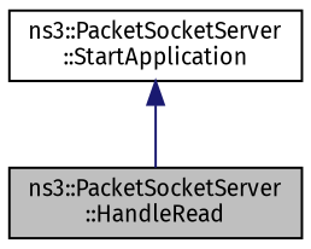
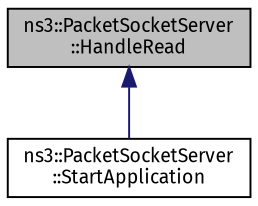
  digraph {
    rankdir=TB
    fontname="Fira Sans"
    node [color=black fontname="Fira Sans" fontsize=10 shape=record style=filled]
    n1 [fillcolor=grey75 fontcolor=black height=0.2 label="ns3::PacketSocketServer\l::HandleRead" width=0.4]
    n2 [fillcolor=white height=0.2 label="ns3::PacketSocketServer\l::StartApplication" width=0.4]
-   n2 -> n1 [color=midnightblue dir=back fontname="Fira Sans" fontsize=10 labelfontname=Helvetica labelfontsize=10 style=solid]
+   n1 -> n2 [color=midnightblue dir=back fontname="Fira Sans" fontsize=10 labelfontname=Helvetica labelfontsize=10 style=solid]
  }
